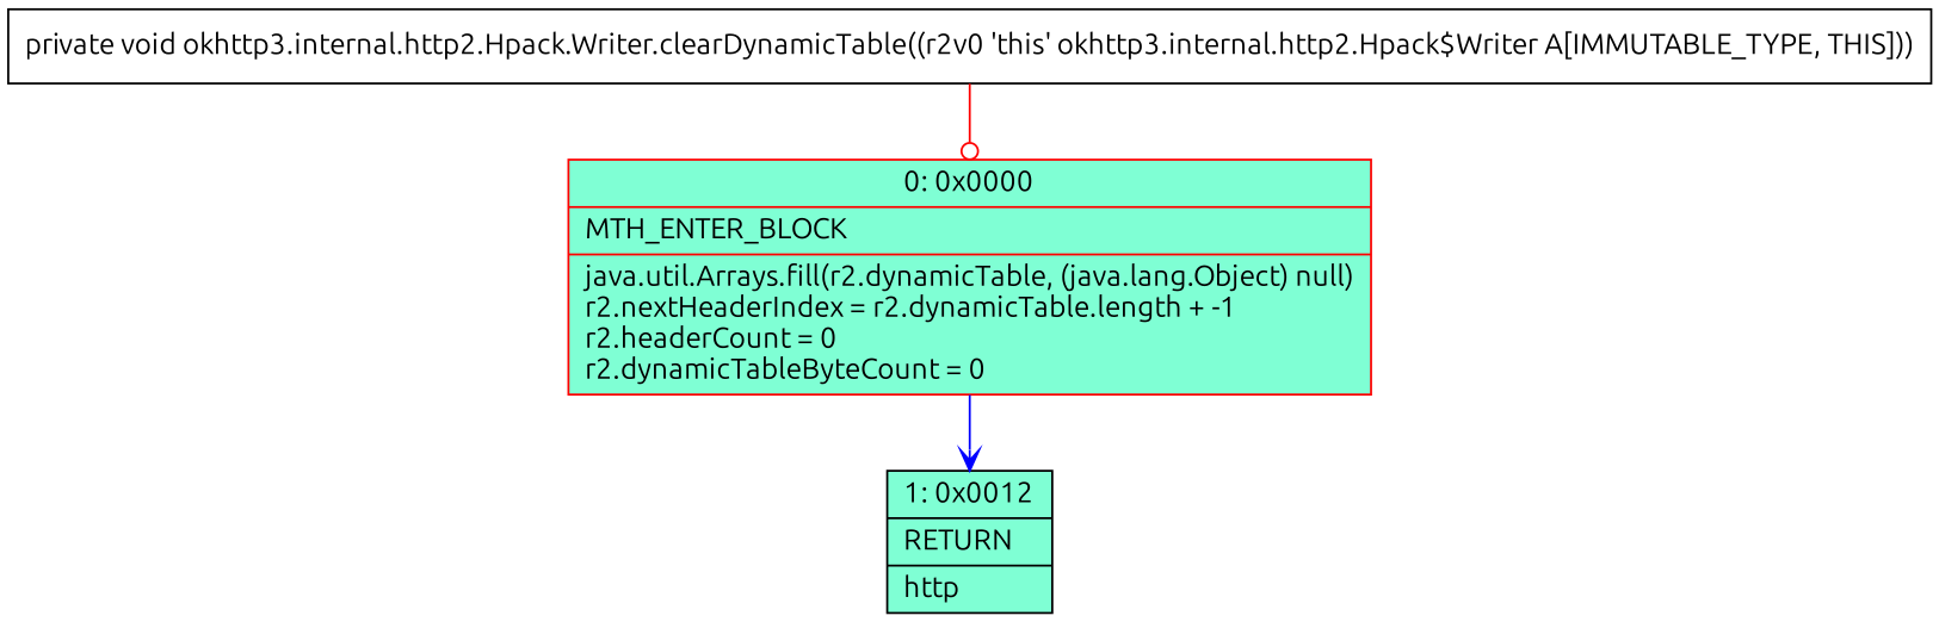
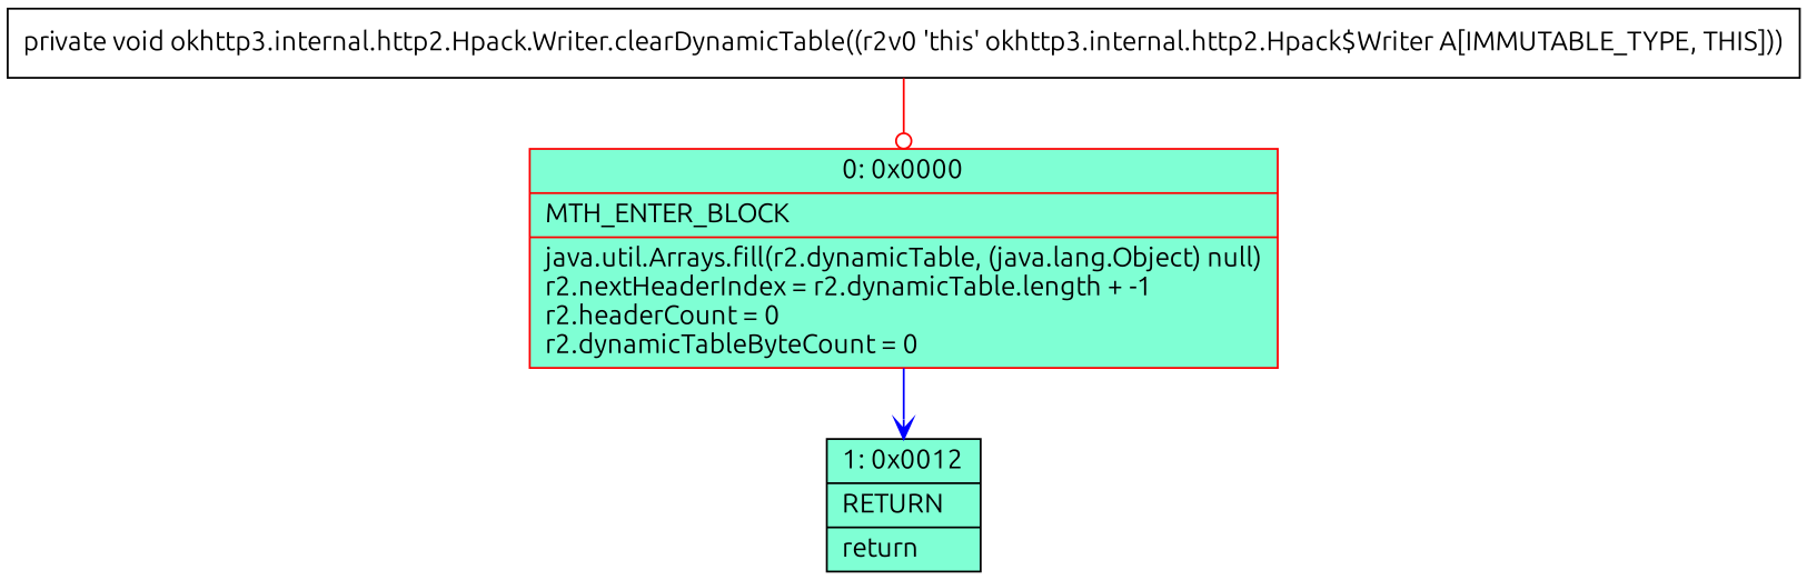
  digraph {
    fontname=Ubuntu
    node [shape=record style=filled fillcolor=aquamarine color=black fontname=Ubuntu]
    edge [fontname=Ubuntu]
    n1 [label="{0\:\ 0x0000|MTH_ENTER_BLOCK\l|java.util.Arrays.fill(r2.dynamicTable, (java.lang.Object) null)\lr2.nextHeaderIndex = r2.dynamicTable.length + \-1\lr2.headerCount = 0\lr2.dynamicTableByteCount = 0\l}" color=red]
-   n2 [label="{1\:\ 0x0012|RETURN\l|http\l}"]
+   n2 [label="{1\:\ 0x0012|RETURN\l|return\l}"]
    n3 [label="{private void okhttp3.internal.http2.Hpack.Writer.clearDynamicTable((r2v0 'this' okhttp3.internal.http2.Hpack$Writer A[IMMUTABLE_TYPE, THIS])) }" fillcolor=white]
    n1 -> n2 [color=blue arrowhead=vee]
    n3 -> n1 [color=red arrowhead=odot]
  }
